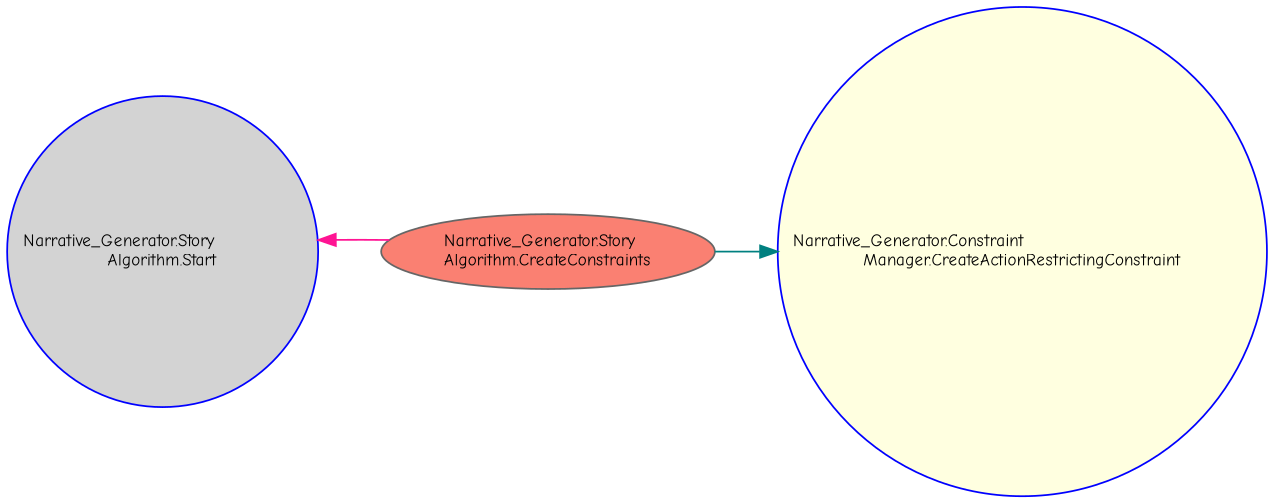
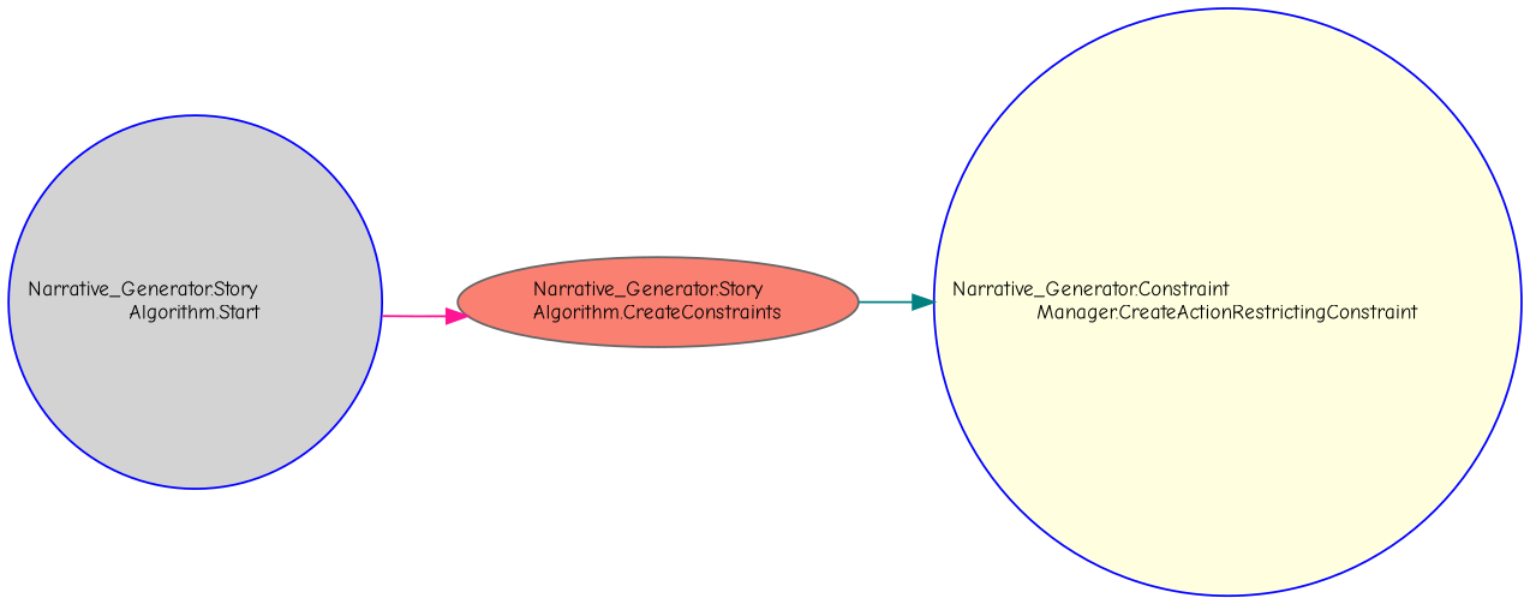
  digraph {
    rankdir=RL
    fontname="Comic Neue"
    node [color=blue fontname="Comic Neue" fontsize=10 shape=circle style=filled]
    edge [dir=back fontname="Comic Neue" fontsize=10 labelfontname=Helvetica labelfontsize=10 style=solid]
    n1 [fillcolor=lightyellow fontcolor=black height=0.2 label="Narrative_Generator.Constraint\lManager.CreateActionRestrictingConstraint" width=0.4]
    n2 [color=gray40 fillcolor=salmon height=0.2 label="Narrative_Generator.Story\lAlgorithm.CreateConstraints" shape=ellipse width=0.4]
    n3 [fillcolor=lightgrey height=0.2 label="Narrative_Generator.Story\lAlgorithm.Start" width=0.4]
    n1 -> n2 [color=teal]
-   n3 -> n2 [color=deeppink]
+   n2 -> n3 [color=deeppink]
  }
